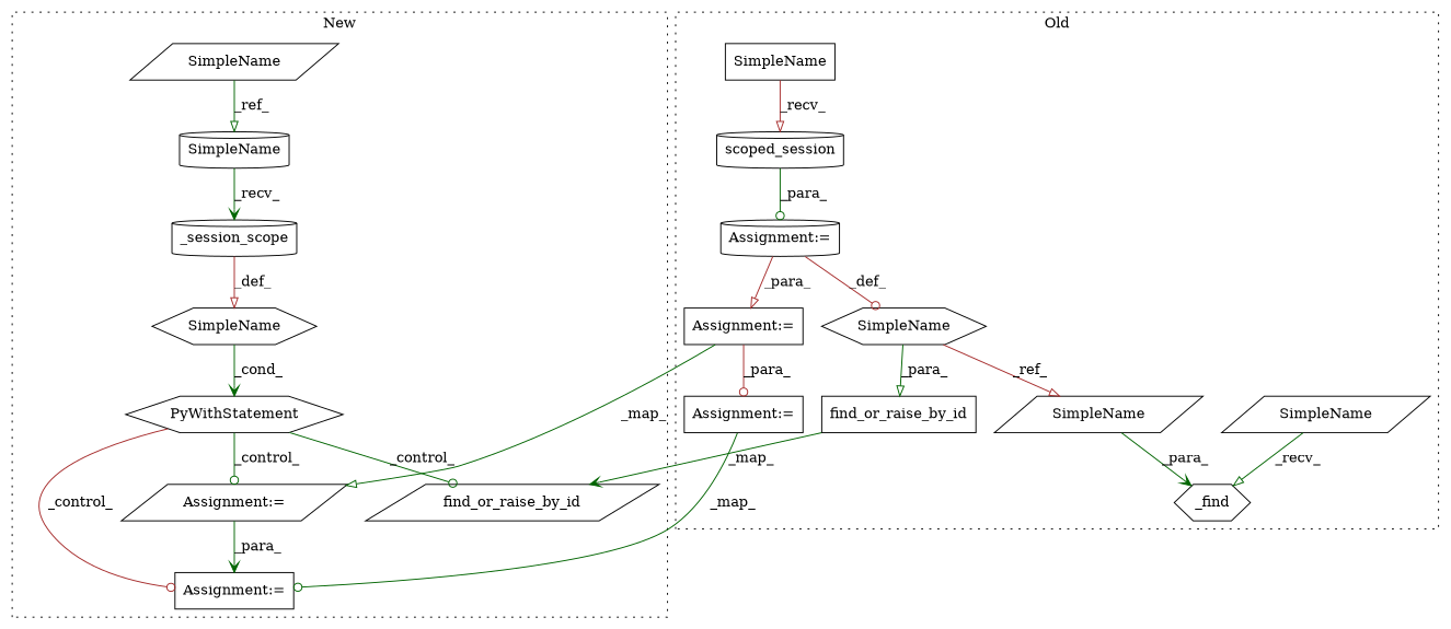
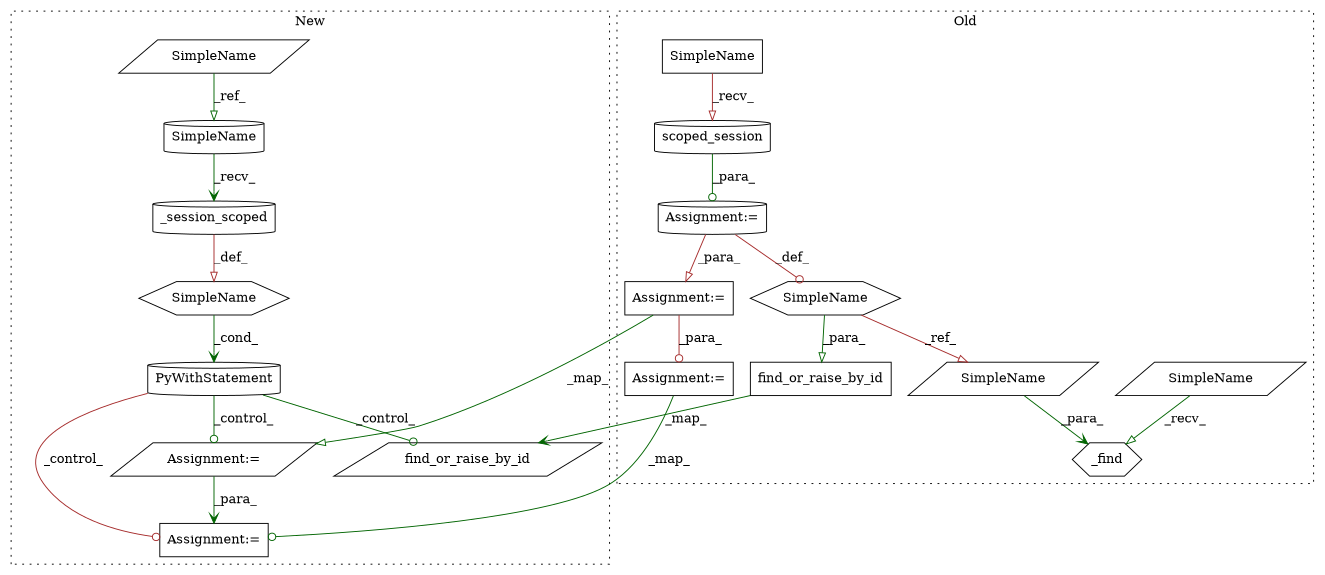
  digraph {
    node [a=42 l=4 shape=box]
    edge [arrowhead=onormal color=darkgreen]
    n1 [a=32 l="8,1" label=_find s="10818,10833" shape=hexagon]
    n2 [a=32 l=16 label=scoped_session s=10439 shape=cylinder]
    n3 [a=7 l=1 label="Assignment:=" s=10433 shape=cylinder]
    n4 [a=7 l=1 label="Assignment:=" s=10532]
    n5 [a=7 l=12 label="Assignment:=" s=10616]
    n6 [a=32 l="20,1" label=find_or_raise_by_id s="10479,10515"]
    n7 [l=7 label=SimpleName s=10426 shape=hexagon]
    n8 [label=SimpleName s=10434]
    n9 [label=SimpleName s=10813 shape=parallelogram]
    n10 [l=7 label=SimpleName s=10826 shape=parallelogram]
-   n11 [a=104 l="10,2" label=PyWithStatement s="10435,10466" shape=hexagon]
-   n12 [a=32 l=16 label=_session_scope s=10450 shape=cylinder]
+   n11 [a=104 l="10,2" label=PyWithStatement s="10435,10466" shape=cylinder]
+   n12 [a=32 l=16 label=_session_scoped s=10450 shape=cylinder]
    n13 [label=SimpleName s=10206 shape=parallelogram]
    n14 [label=SimpleName shape=hexagon l=""]
    n15 [a=7 l=1 label="Assignment:=" s=10568 shape=parallelogram]
    n16 [a=7 l=14 label="Assignment:=" s=10654]
    n17 [a=32 l="20,1" label=find_or_raise_by_id s="10513,10549" shape=parallelogram]
    n18 [label=SimpleName s=10445 shape=cylinder]
    subgraph cluster_1 {
      label=Old
      style=dotted
      n1
      n2
      n3
      n4
      n5
      n6
      n7
      n8
      n9
      n10
    }
    subgraph cluster_2 {
      label=New
      style=dotted
      n11
      n12
      n13
      n14
      n15
      n16
      n17
      n18
    }
    n2 -> n3 [arrowhead=odot label=_para_]
    n3 -> n4 [color=brown label=_para_]
    n3 -> n7 [arrowhead=odot color=brown label=_def_]
    n4 -> n5 [arrowhead=odot color=brown label=_para_]
    n4 -> n15 [label=_map_]
    n5 -> n16 [arrowhead=odot label=_map_]
    n6 -> n17 [arrowhead=vee label=_map_]
    n7 -> n6 [label=_para_]
    n7 -> n10 [color=brown label=_ref_]
    n8 -> n2 [color=brown label=_recv_]
    n9 -> n1 [label=_recv_]
    n10 -> n1 [arrowhead=vee label=_para_]
    n11 -> n15 [arrowhead=odot label=_control_]
    n11 -> n16 [arrowhead=odot color=brown label=_control_]
    n11 -> n17 [arrowhead=odot label=_control_]
    n12 -> n14 [color=brown label=_def_]
    n13 -> n18 [label=_ref_]
    n14 -> n11 [arrowhead=vee label=_cond_]
    n15 -> n16 [arrowhead=vee label=_para_]
    n18 -> n12 [arrowhead=vee label=_recv_]
  }
